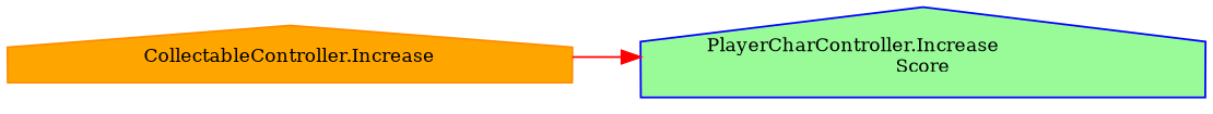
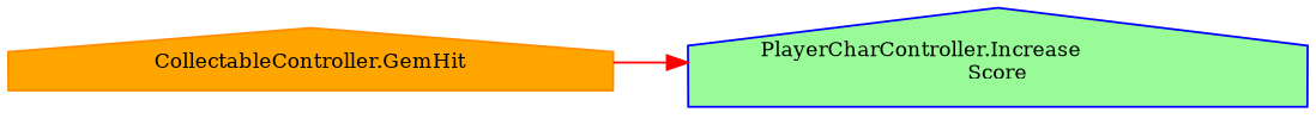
  digraph {
    rankdir=LR
    fontname="DejaVu Serif"
    node [fontname="DejaVu Serif" fontsize=10 shape=house style=filled]
-   n1 [color=darkorange fillcolor=orange fontcolor=black height=0.2 label="CollectableController.Increase" width=0.4]
+   n1 [color=darkorange fillcolor=orange fontcolor=black height=0.2 label="CollectableController.GemHit" width=0.4]
    n2 [color=blue fillcolor=palegreen height=0.2 label="PlayerCharController.Increase\lScore" width=0.4]
    n1 -> n2 [color=red fontname="DejaVu Serif" fontsize=10 labelfontname=Helvetica labelfontsize=10 style=solid]
  }
